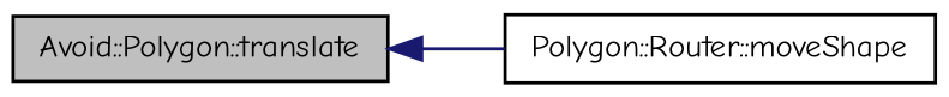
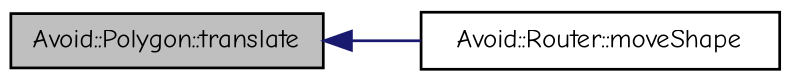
  digraph {
    rankdir=LR
    fontname="Comic Neue"
    node [color=black fontname="Comic Neue" fontsize=10 shape=record style=filled]
    n1 [fillcolor=grey75 fontcolor=black height=0.2 label="Avoid::Polygon::translate" width=0.4]
-   n2 [fillcolor=white height=0.2 label="Polygon::Router::moveShape" width=0.4]
+   n2 [fillcolor=white height=0.2 label="Avoid::Router::moveShape" width=0.4]
    n1 -> n2 [color=midnightblue dir=back fontname="Comic Neue" fontsize=10 labelfontname=Helvetica labelfontsize=10 style=solid]
  }
